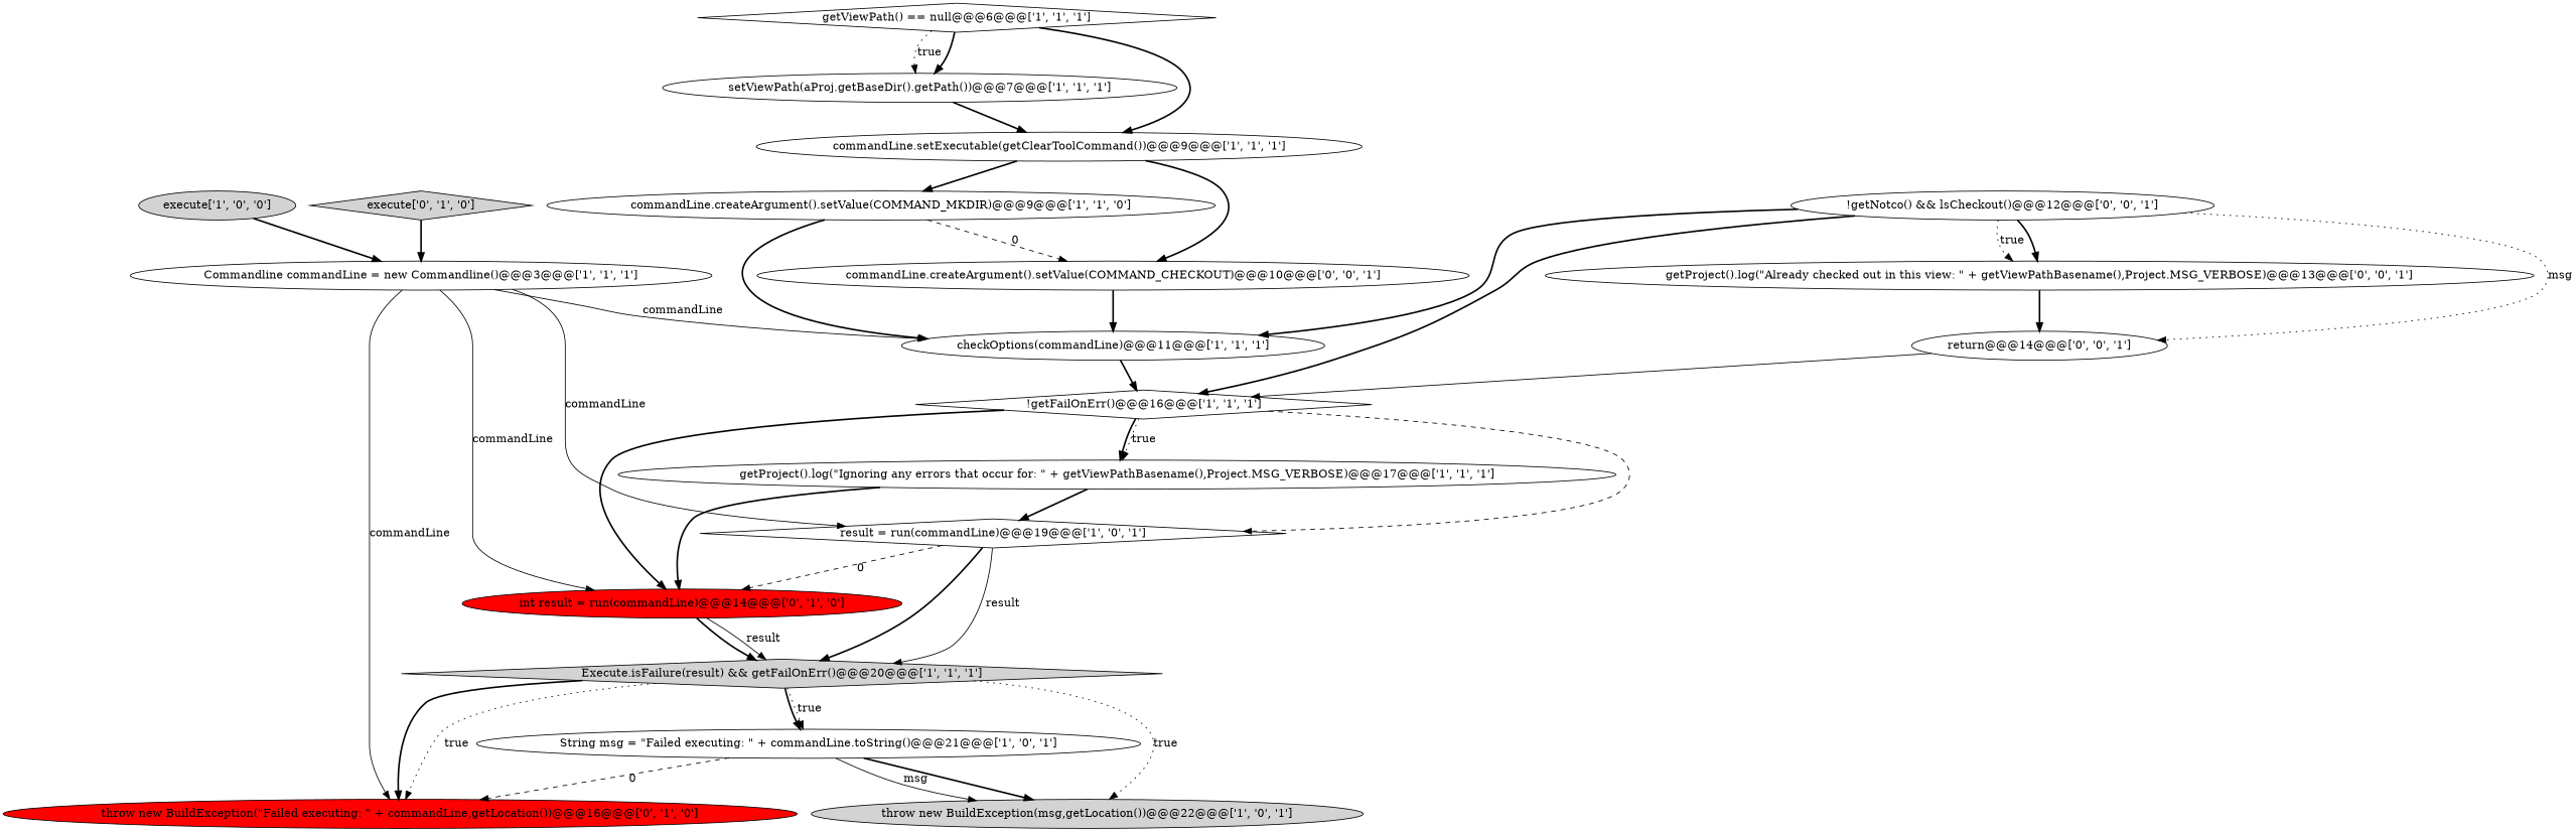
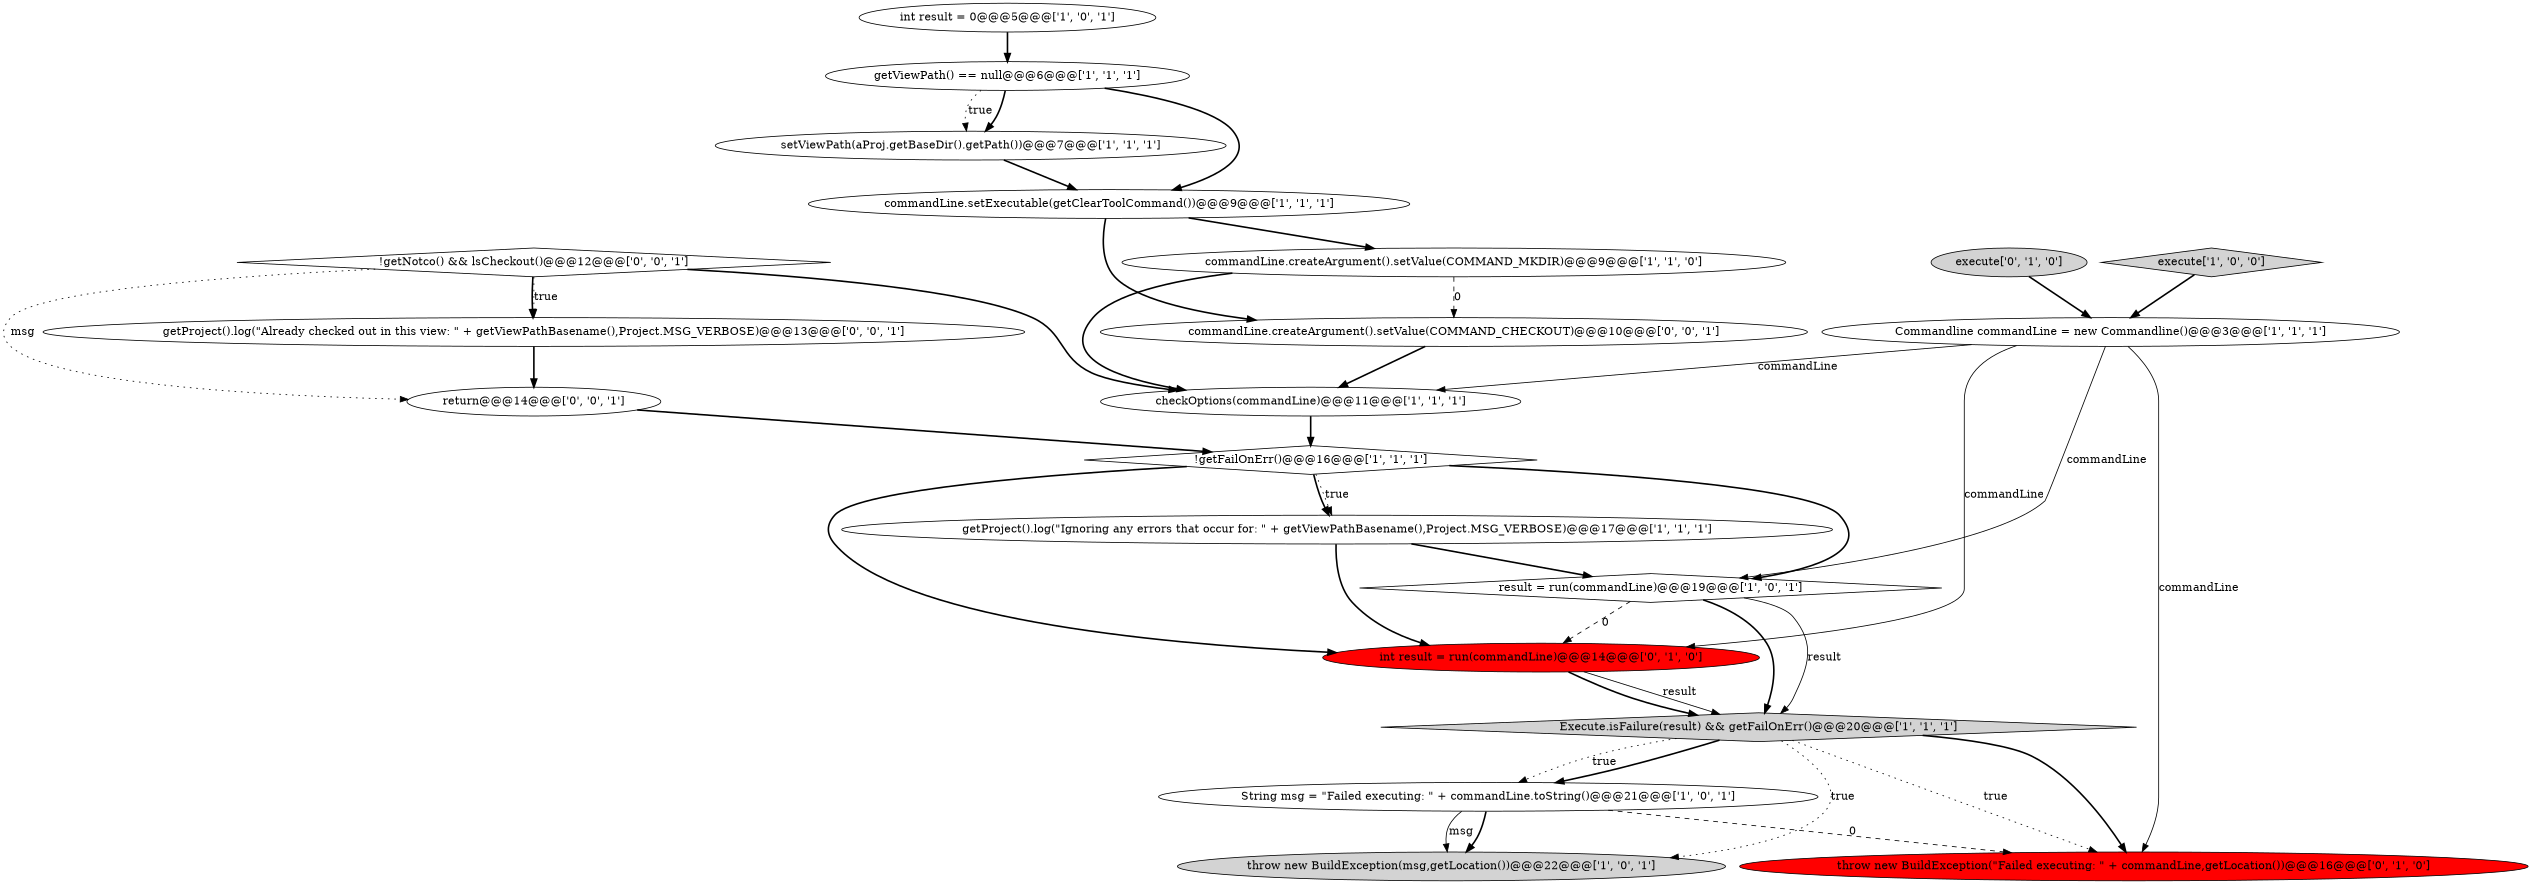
  digraph {
    node [fillcolor=white shape=ellipse style=filled]
    edge [style=bold]
    n1 [label="commandLine.createArgument().setValue(COMMAND_MKDIR)@@@9@@@['1', '1', '0']"]
    n2 [label="commandLine.createArgument().setValue(COMMAND_CHECKOUT)@@@10@@@['0', '0', '1']"]
    n3 [label="checkOptions(commandLine)@@@11@@@['1', '1', '1']"]
    n4 [label="!getFailOnErr()@@@16@@@['1', '1', '1']" shape=diamond]
    n5 [label="result = run(commandLine)@@@19@@@['1', '0', '1']" shape=diamond]
    n6 [fillcolor=red label="int result = run(commandLine)@@@14@@@['0', '1', '0']"]
    n7 [fillcolor=lightgray label="Execute.isFailure(result) && getFailOnErr()@@@20@@@['1', '1', '1']" shape=diamond]
    n8 [fillcolor=lightgray label="throw new BuildException(msg,getLocation())@@@22@@@['1', '0', '1']"]
    n9 [fillcolor=red label="throw new BuildException(\"Failed executing: \" + commandLine,getLocation())@@@16@@@['0', '1', '0']"]
    n10 [label="String msg = \"Failed executing: \" + commandLine.toString()@@@21@@@['1', '0', '1']"]
-   n11 [fillcolor=lightgray label="execute['1', '0', '0']"]
+   n11 [fillcolor=lightgray label="execute['1', '0', '0']" shape=diamond]
    n12 [label="Commandline commandLine = new Commandline()@@@3@@@['1', '1', '1']"]
    n13 [label="setViewPath(aProj.getBaseDir().getPath())@@@7@@@['1', '1', '1']"]
    n14 [label="commandLine.setExecutable(getClearToolCommand())@@@9@@@['1', '1', '1']"]
-   n15 [fillcolor=lightgray label="execute['0', '1', '0']" shape=diamond]
-   n17 [label="getViewPath() == null@@@6@@@['1', '1', '1']" shape=diamond]
+   n15 [fillcolor=lightgray label="execute['0', '1', '0']"]
+   n16 [label="int result = 0@@@5@@@['1', '0', '1']"]
+   n17 [label="getViewPath() == null@@@6@@@['1', '1', '1']"]
    n18 [label="return@@@14@@@['0', '0', '1']"]
    n19 [label="getProject().log(\"Ignoring any errors that occur for: \" + getViewPathBasename(),Project.MSG_VERBOSE)@@@17@@@['1', '1', '1']"]
-   n20 [label="!getNotco() && lsCheckout()@@@12@@@['0', '0', '1']"]
+   n20 [label="!getNotco() && lsCheckout()@@@12@@@['0', '0', '1']" shape=diamond]
    n21 [label="getProject().log(\"Already checked out in this view: \" + getViewPathBasename(),Project.MSG_VERBOSE)@@@13@@@['0', '0', '1']"]
    n1 -> n2 [label=0 style=dashed]
    n1 -> n3
    n2 -> n3
    n3 -> n4
-   n4 -> n5 [style=dashed]
+   n4 -> n5
    n4 -> n6
    n4 -> n19
    n4 -> n19 [label=true style=dotted]
    n5 -> n6 [label=0 style=dashed]
    n5 -> n7 [label=result style=solid]
    n5 -> n7
    n6 -> n7 [label=result style=solid]
    n6 -> n7
    n7 -> n8 [label=true style=dotted]
    n7 -> n9
    n7 -> n9 [label=true style=dotted]
    n7 -> n10
    n7 -> n10 [label=true style=dotted]
    n10 -> n8
    n10 -> n8 [label=msg style=solid]
    n10 -> n9 [label=0 style=dashed]
    n11 -> n12
    n12 -> n3 [label=commandLine style=solid]
    n12 -> n5 [label=commandLine style=solid]
    n12 -> n6 [label=commandLine style=solid]
    n12 -> n9 [label=commandLine style=solid]
    n13 -> n14
    n14 -> n1
    n14 -> n2
    n15 -> n12
+   n16 -> n17
    n17 -> n13
    n17 -> n13 [label=true style=dotted]
    n17 -> n14
-   n18 -> n4 [style=solid]
+   n18 -> n4
    n19 -> n5
    n19 -> n6
    n20 -> n3
-   n20 -> n4
    n20 -> n18 [label=msg style=dotted]
    n20 -> n21
    n20 -> n21 [label=true style=dotted]
    n21 -> n18
  }
